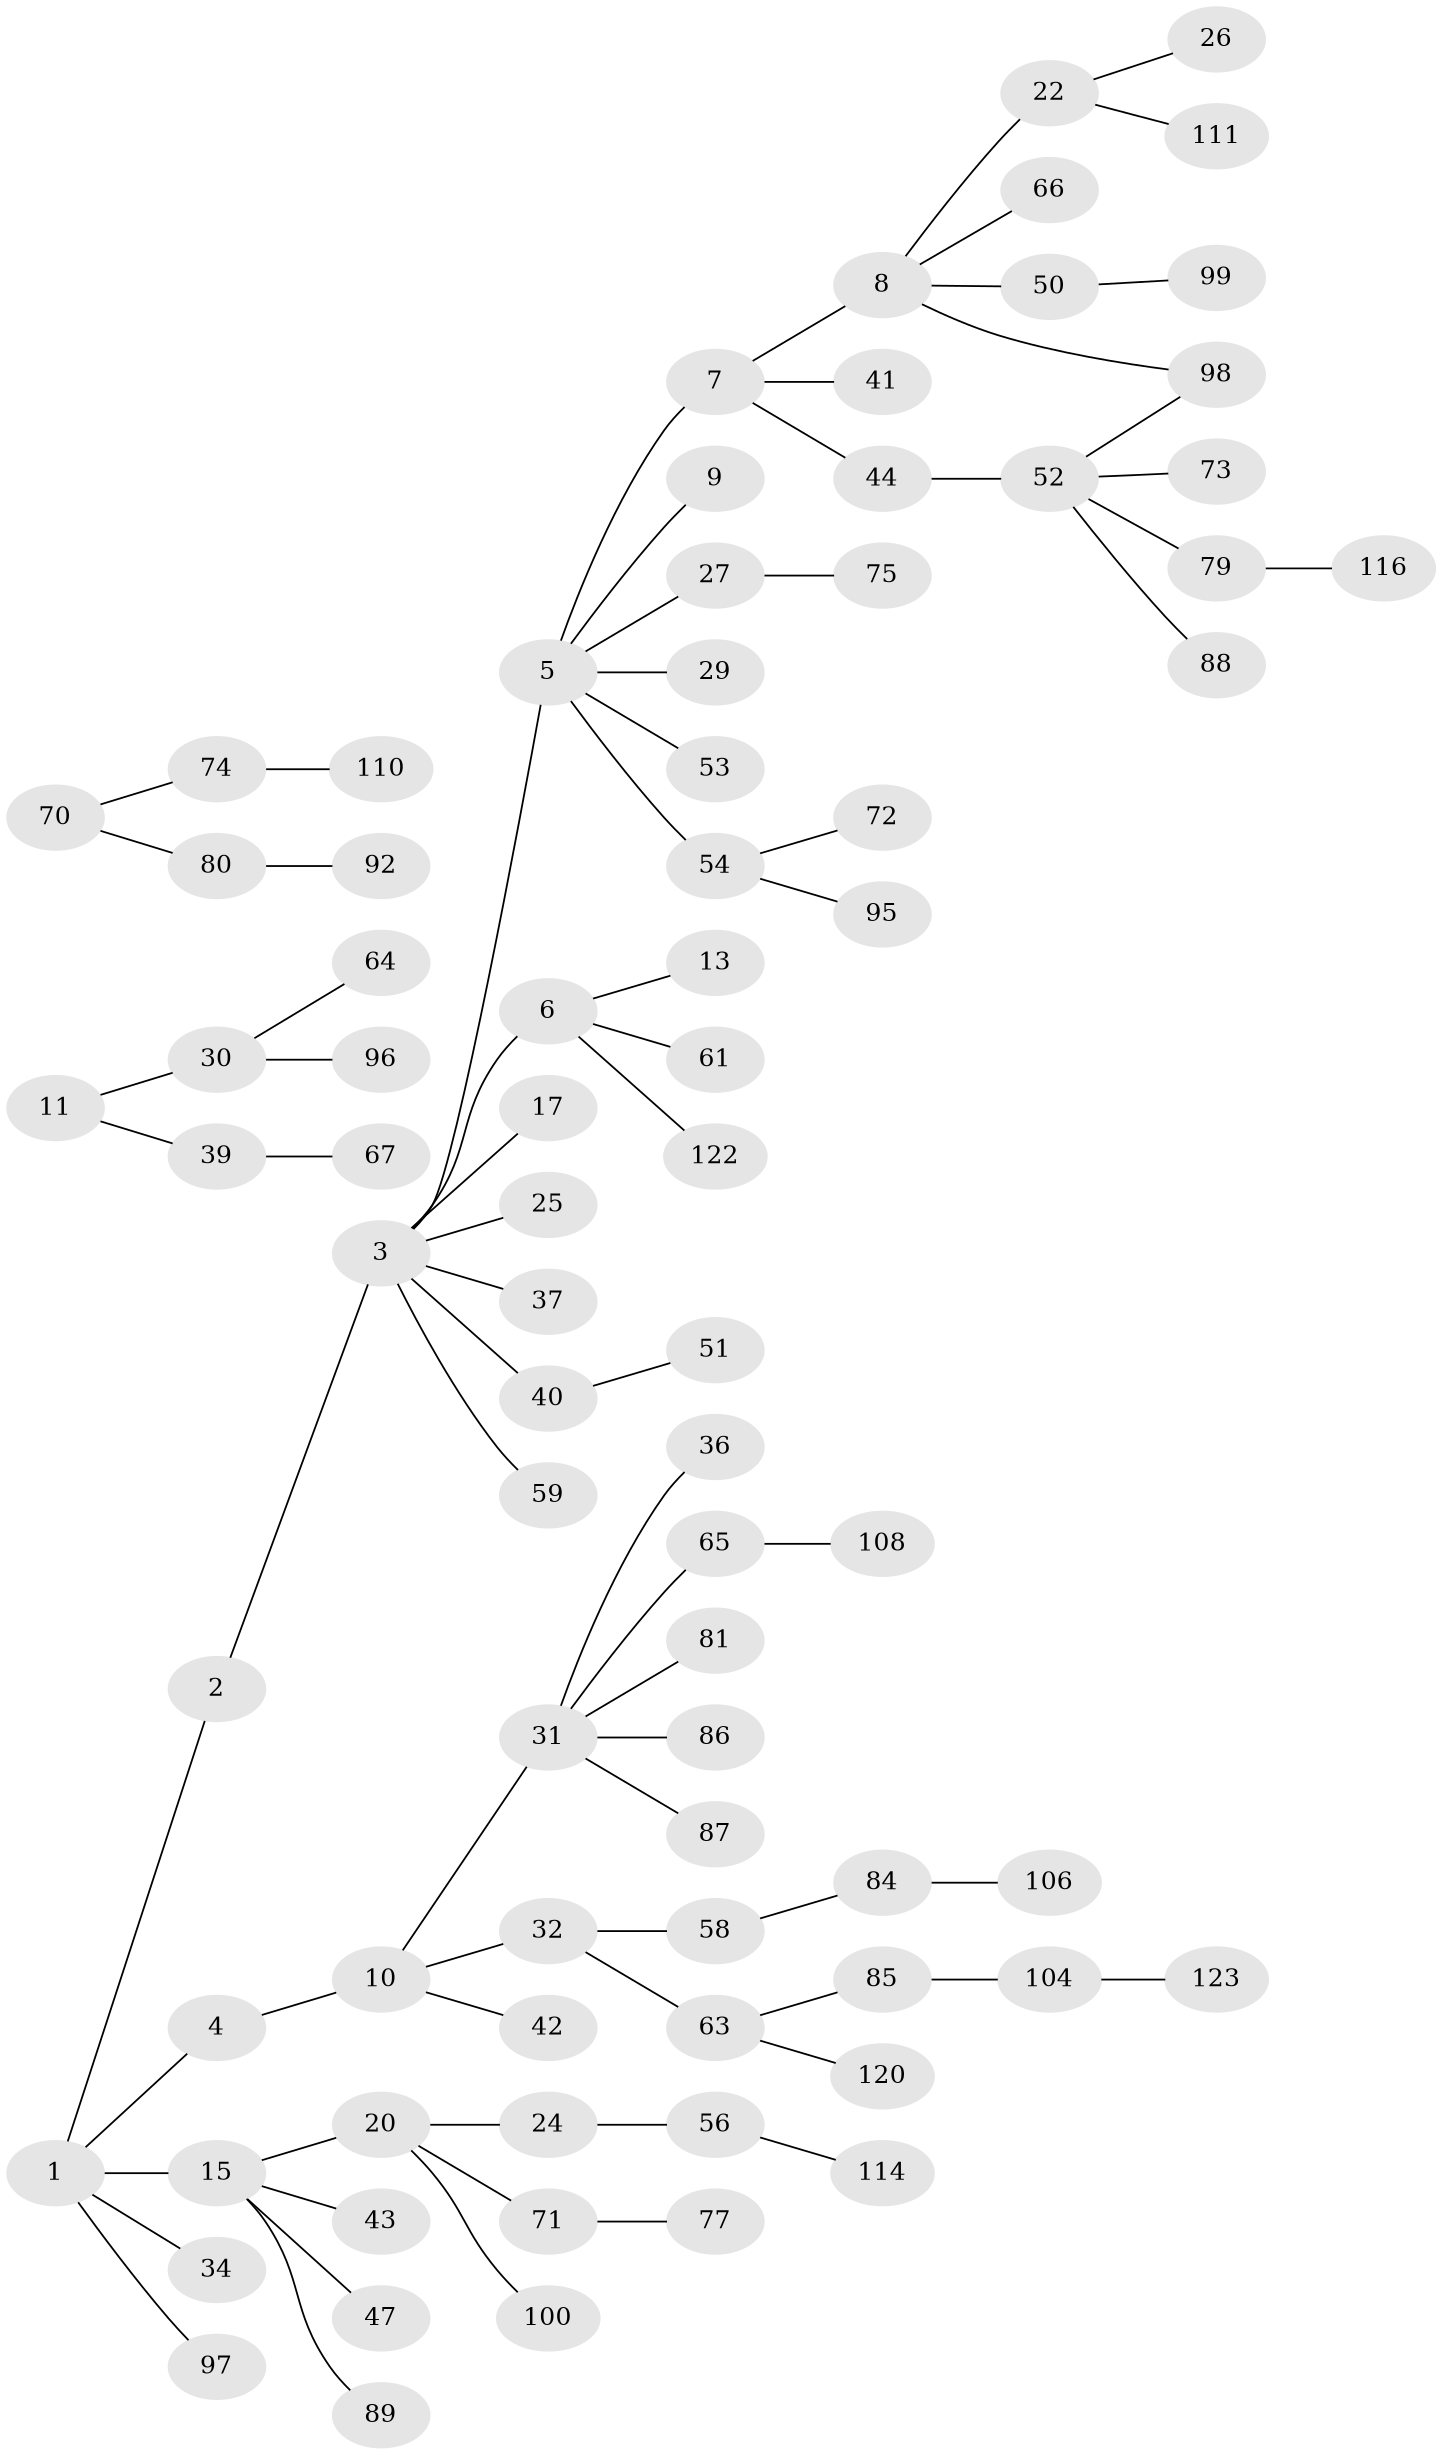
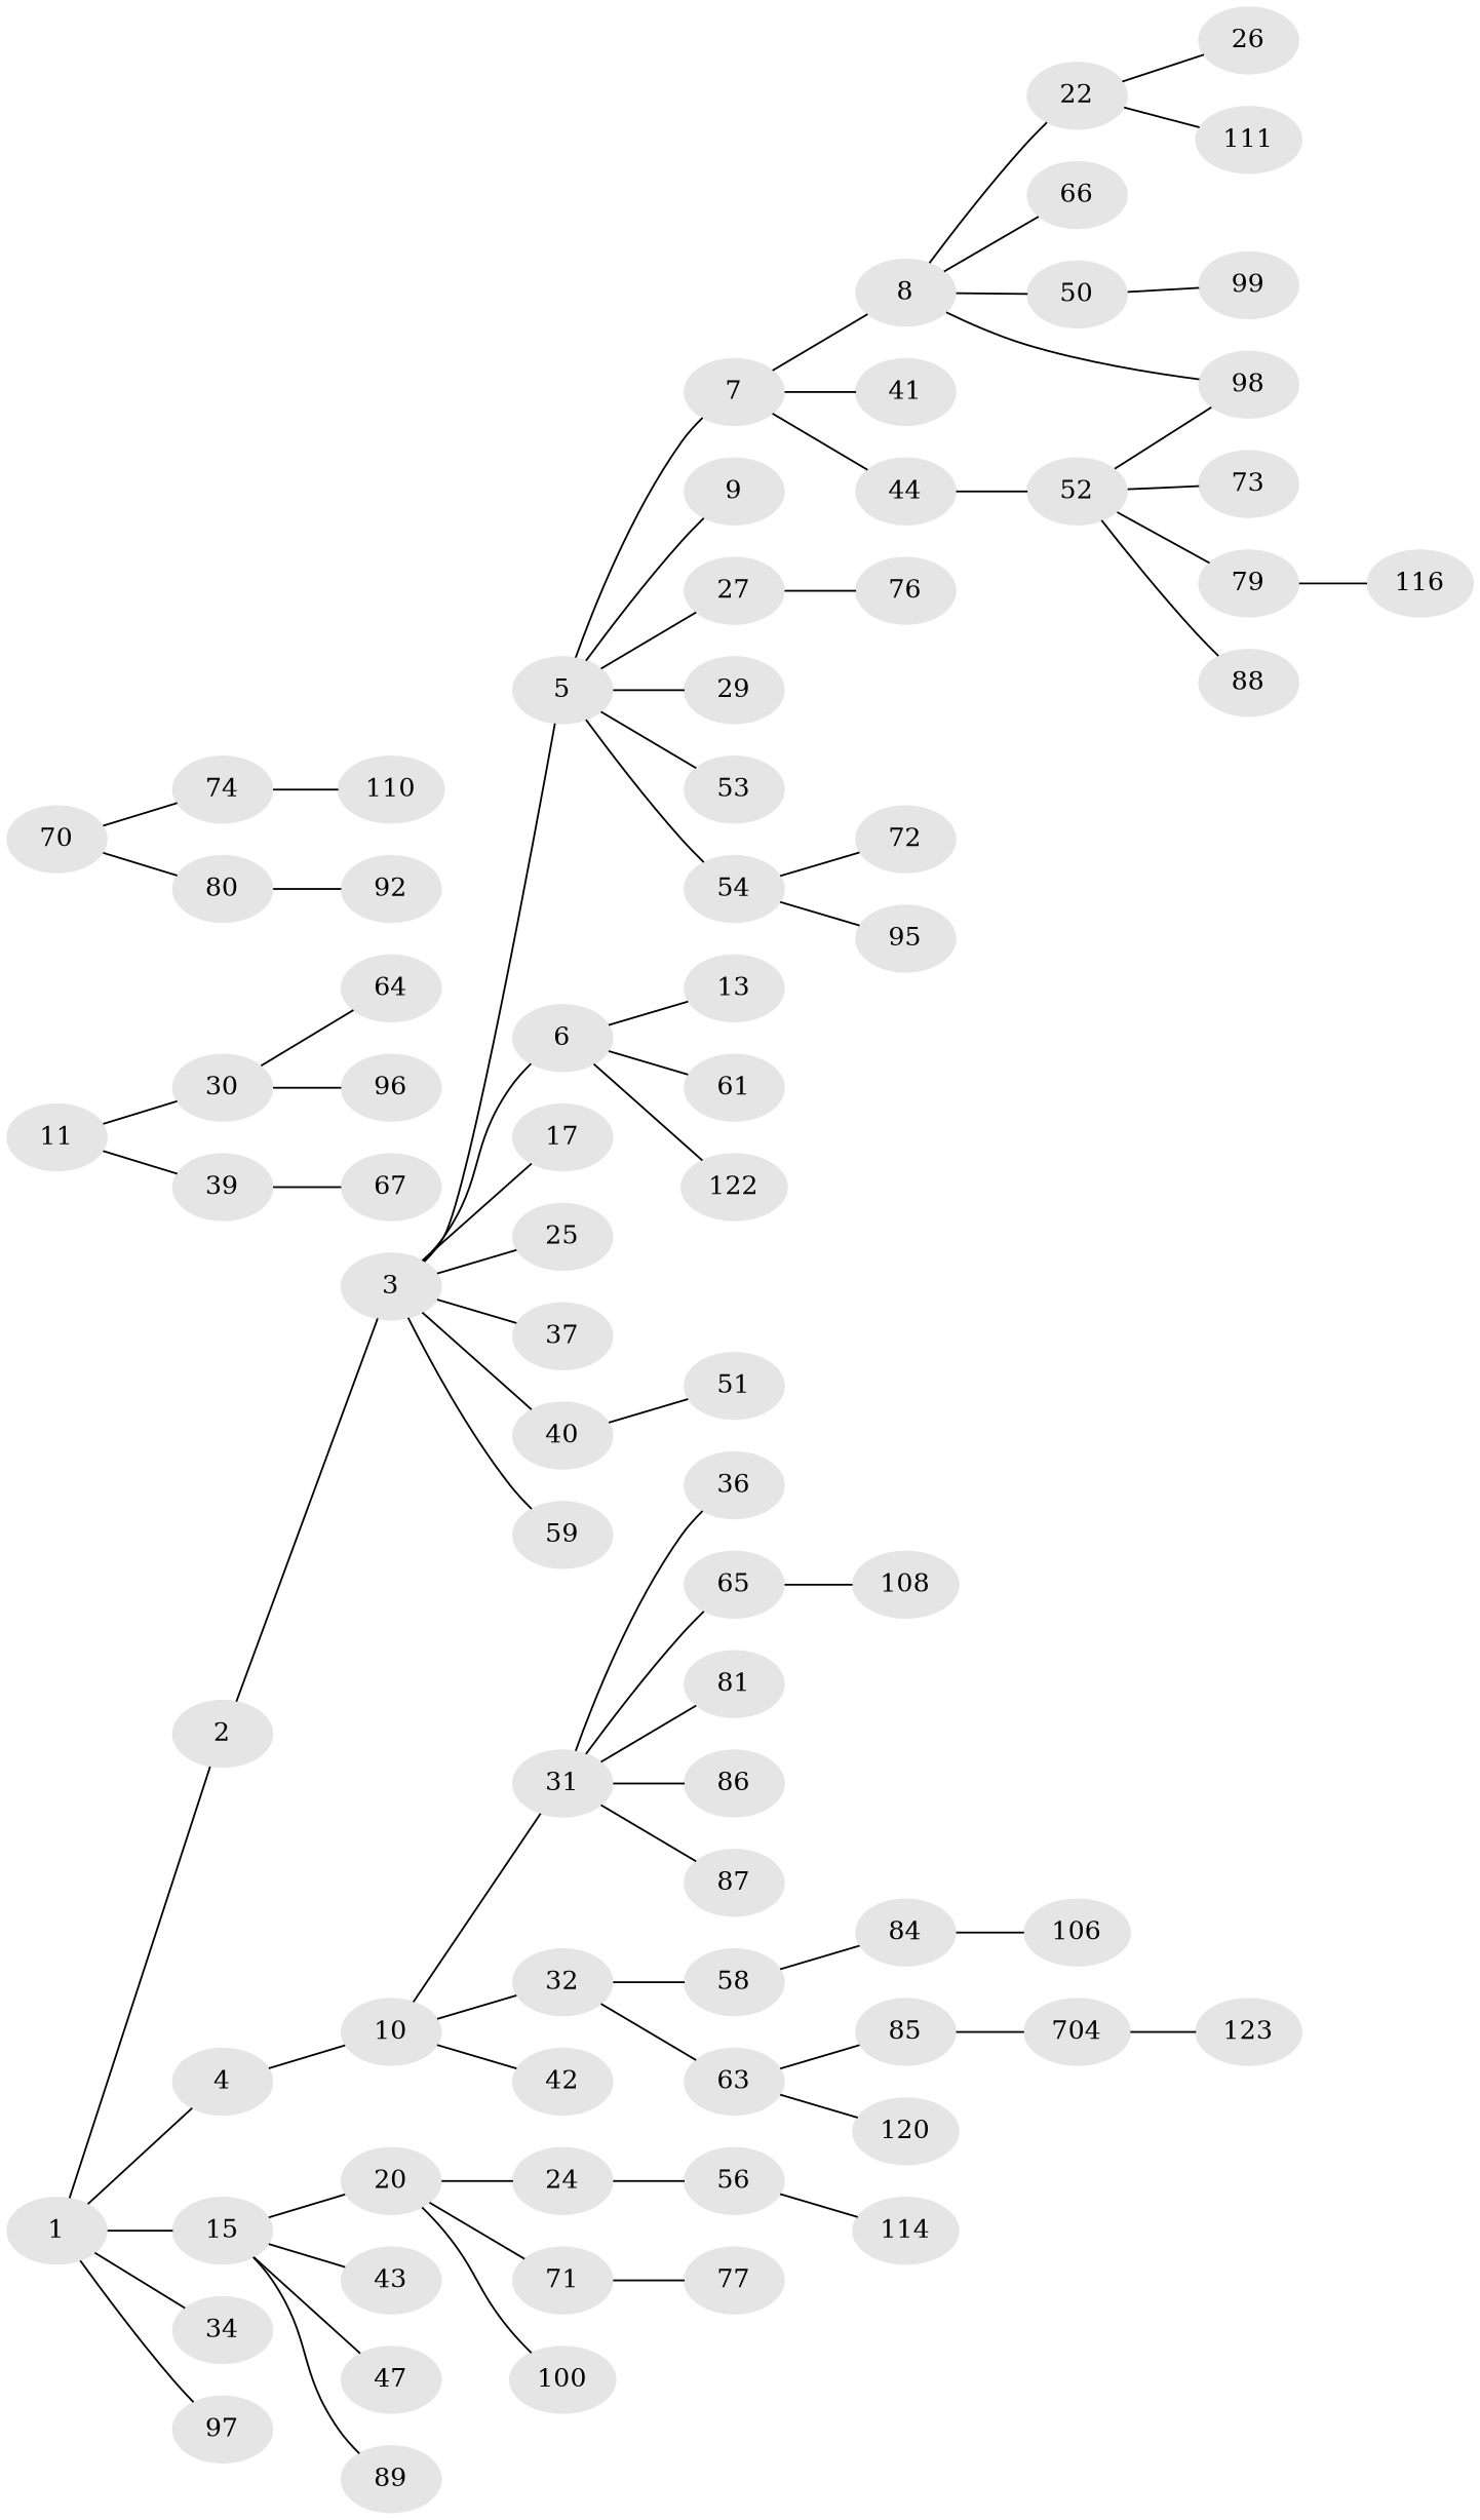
  graph {
    rankdir=LR
    node [color=gray90 style=filled]
    1 [super="+33"]
    2 [super="+25"]
    4
    15 [super="+38"]
    34 [super="+68"]
    97 [super="+101"]
    3 [super="+19"]
    10 [super="+28"]
    20 [super="+103"]
    43 [super="+105"]
    47
    89
    5 [super="+12"]
    6 [super="+18"]
    17
    n16 [label=25 super="+75"]
    37 [super="+62"]
    40 [super="+117"]
    59
    7 [super="+16"]
    9 [super="+48"]
    27 [super="+45"]
    29
    53
    54 [super="+69"]
    13
    61
    122
    51 [super="+55"]
    31 [super="+57"]
    32 [super="+107"]
    42 [super="+109"]
    8 [super="+35"]
    41 [super="+83"]
    44
    11 [super="+14"]
    30 [super="+49"]
    39
-   76 [super="+82" label=75]
+   76 [super="+82"]
    72
    95
    22 [super="+23"]
    n43 [label=66 super="+66"]
    50 [super="+93"]
    98 [super="+102"]
    52 [super="+60"]
    26
    111
    99
    36 [super="+91"]
    65 [super="+78"]
    81
    86
    87
    58
    63
    64
    96
    67 [super="+115"]
    24
    71
    100
    56 [super="+94"]
    77
    114
    108
    84 [super="+90"]
    85
    120 [super="+121"]
    73
    79
    88
    70 [super="+113"]
    74 [super="+119"]
    80 [super="+112"]
    116
    106
-   104 [super="+118"]
+   104 [super="+118" label=704]
    110
    92
    123
    1 -- 2
    1 -- 4
    1 -- 15
    1 -- 34
    1 -- 97
    2 -- 3
    4 -- 10
    15 -- 20
    15 -- 43
    15 -- 47
    15 -- 89
    3 -- 5
    3 -- 6
    3 -- 17
    3 -- n16
    3 -- 37
    3 -- 40
    3 -- 59
    10 -- 31
    10 -- 32
    10 -- 42
    20 -- 24
    20 -- 71
    20 -- 100
    5 -- 7
    5 -- 9
    5 -- 27
    5 -- 29
    5 -- 53
    5 -- 54
    6 -- 13
    6 -- 61
    6 -- 122
    40 -- 51
    7 -- 8
    7 -- 41
    7 -- 44
    27 -- 76
    54 -- 72
    54 -- 95
    31 -- 36
    31 -- 65
    31 -- 81
    31 -- 86
    31 -- 87
    32 -- 58
    32 -- 63
    8 -- 22
    8 -- n43
    8 -- 50
    8 -- 98
    44 -- 52
    11 -- 30
    11 -- 39
    30 -- 64
    30 -- 96
    39 -- 67
    22 -- 26
    22 -- 111
    50 -- 99
    52 -- 98
    52 -- 73
    52 -- 79
    52 -- 88
    65 -- 108
    58 -- 84
    63 -- 85
    63 -- 120
    24 -- 56
    71 -- 77
    56 -- 114
    84 -- 106
    85 -- 104
    79 -- 116
    70 -- 74
    70 -- 80
    74 -- 110
    80 -- 92
    104 -- 123
  }
